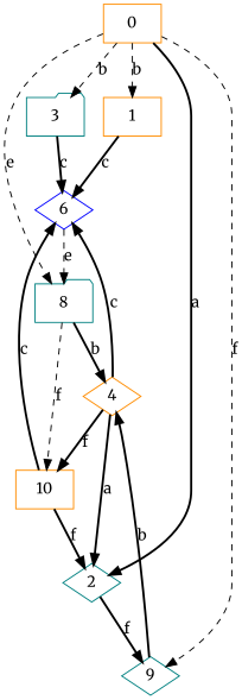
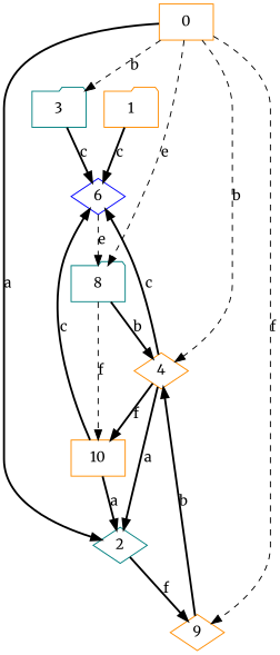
  strict digraph {
    fontname=Merriweather
    node [color=darkorange fontname=Merriweather shape=diamond]
    edge [fontname=Merriweather style=bold]
-   1 [shape=box]
+   1 [shape=folder]
    6 [color=blue]
    8 [color=teal shape=folder]
    2 [color=teal]
-   9 [color=teal]
+   9
    4
    0 [shape=box]
    3 [color=teal shape=folder]
    10 [shape=box]
    1 -> 6 [label=c]
    6 -> 8 [label=e style=dashed]
    8 -> 4 [label=b]
    8 -> 10 [label=f style=dashed]
    2 -> 9 [label=f]
    9 -> 4 [label=b]
    4 -> 6 [label=c]
    4 -> 2 [label=a]
    4 -> 10 [label=f]
    0 -> 8 [label=e style=dashed]
    0 -> 2 [label=a]
    0 -> 9 [label=f style=dashed]
-   0 -> 1 [label=b style=dashed]
+   0 -> 4 [label=b style=dashed]
    0 -> 3 [label=b style=dashed]
    3 -> 6 [label=c]
    10 -> 6 [label=c]
-   10 -> 2 [label=f]
+   10 -> 2 [label=a]
  }
